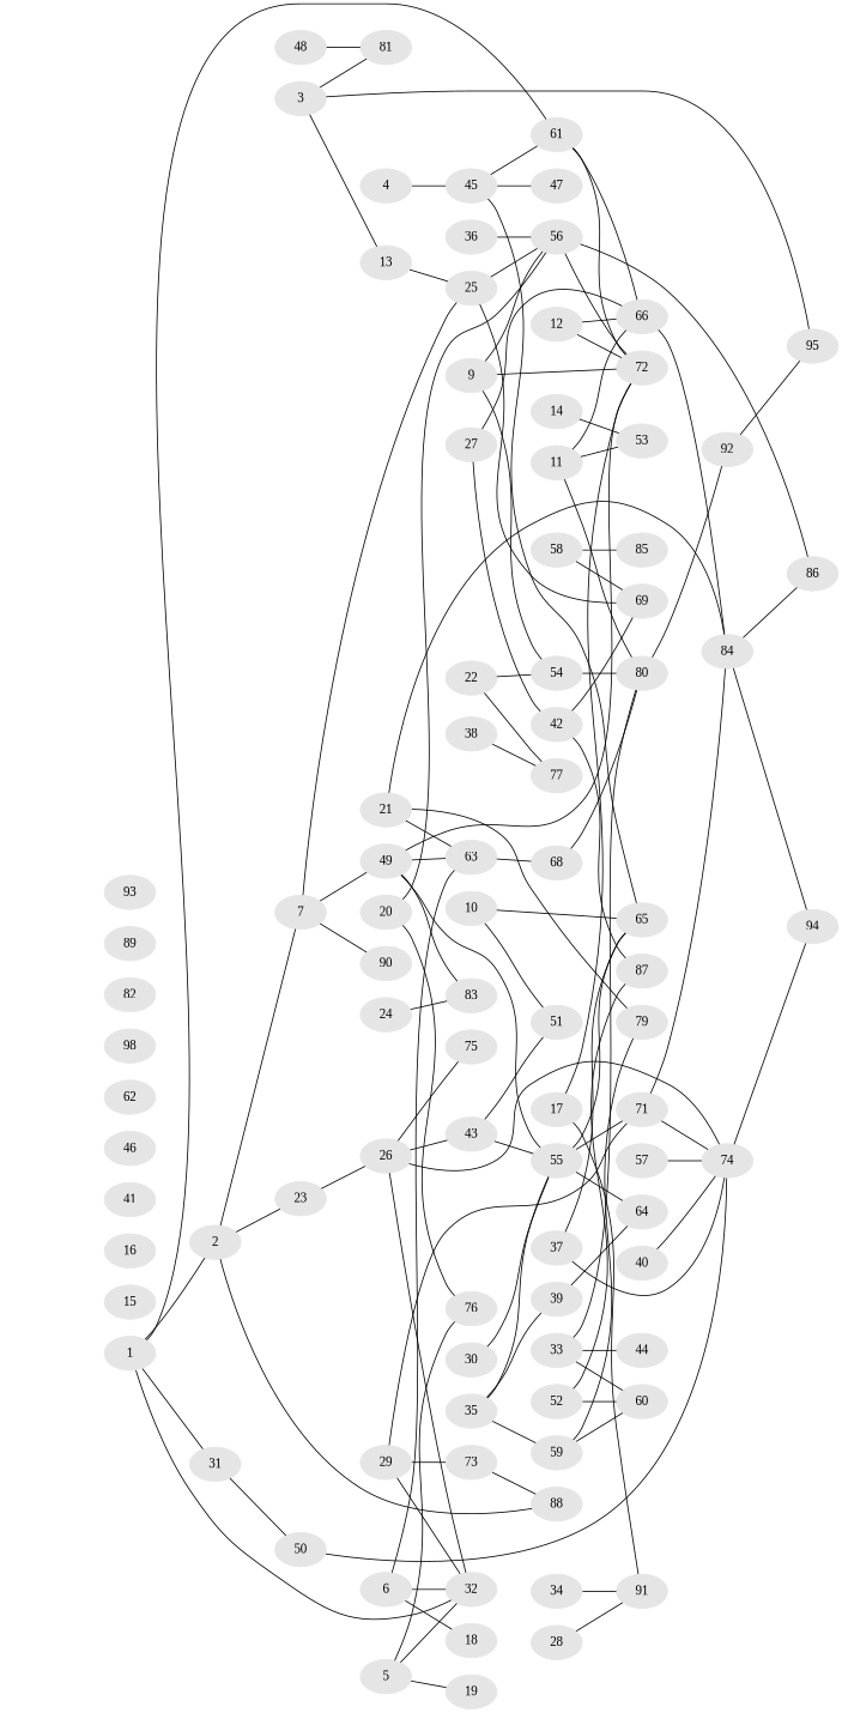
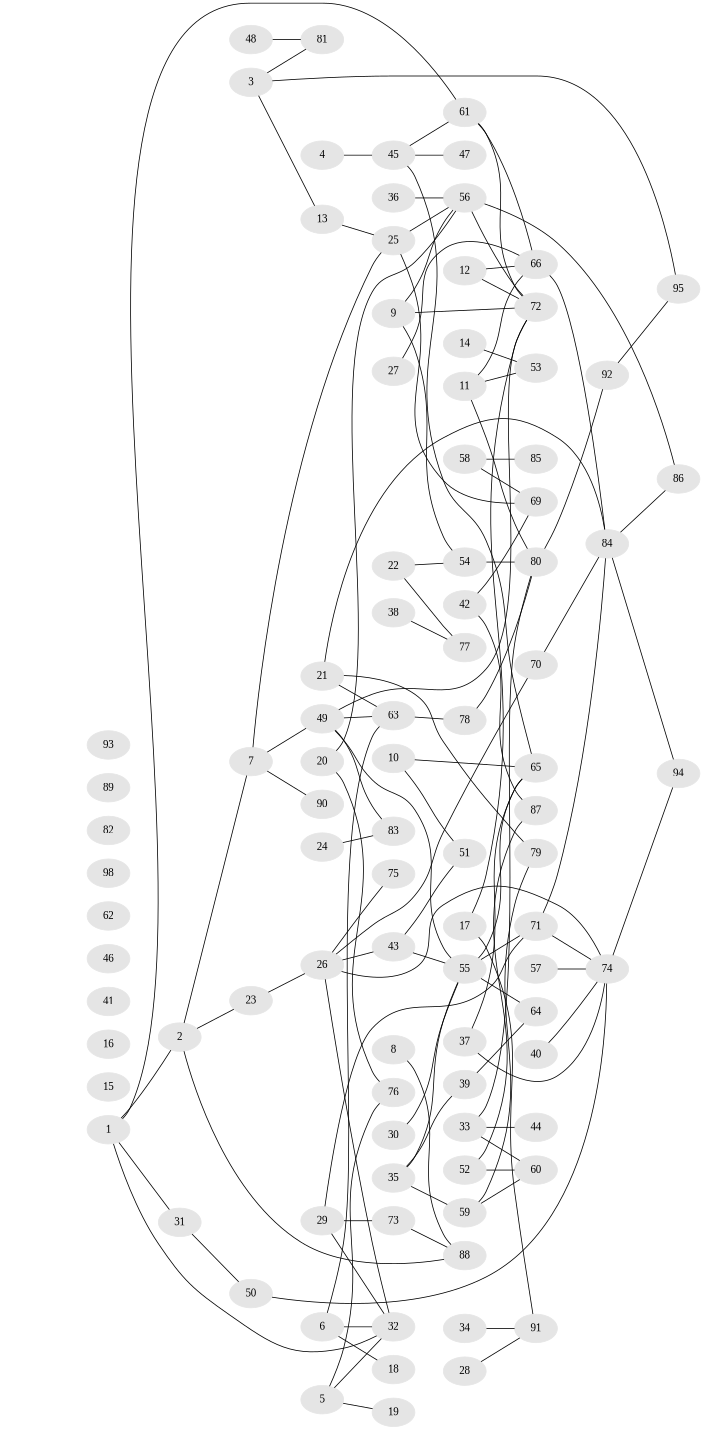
  graph {
    fontname="Liberation Serif"
    rankdir=LR
    node [color=gray90 fontname="Liberation Serif" style=filled]
    edge [fontname="Liberation Serif"]
    1
    2
    31
    32
    61
    7
    23
    88
    50
    72
    66
    25
    49
    90
    26
    3
    13
    81
    95
    4
    45
    65
    47
    5
    19
    76
    6
    18
    63
-   68
+   68 [label=78]
    56
    69
    83
    55
+   8
    9
    54
    80
    86
    10
    51
    11
    53
    84
    92
    12
    14
    15
    16
    17
    91
    20
    21
    79
    94
    22
    77
    43
+   70
    74
    75
    24
    27
    42
    87
    28
    29
    71
    73
    30
    64
    33
    44
    60
    34
    35
    39
    59
    36
    37
    38
    40
    41
    46
    48
    52
    57
    58
    85
    62
    n91 [label=98]
    82
    89
    93
    1 -- 2
    1 -- 31
    1 -- 32
    1 -- 61
    2 -- 7
    2 -- 23
    2 -- 88
    31 -- 50
    61 -- 72
    61 -- 66
    7 -- 25
    7 -- 49
    7 -- 90
    23 -- 26
    50 -- 74
    66 -- 84
    25 -- 56
    25 -- 69
    49 -- 72
    49 -- 63
    49 -- 83
    49 -- 55
    26 -- 32
    26 -- 43
+   26 -- 70
    26 -- 74
    26 -- 75
    3 -- 13
    3 -- 81
    3 -- 95
    13 -- 25
    4 -- 45
    45 -- 61
    45 -- 65
    45 -- 47
    5 -- 32
    5 -- 19
    5 -- 76
    6 -- 32
    6 -- 18
    6 -- 63
    63 -- 68
    68 -- 80
    56 -- 72
    56 -- 86
    55 -- 65
    55 -- 71
    55 -- 64
+   8 -- 88
    9 -- 72
    9 -- 56
    9 -- 54
    54 -- 80
    80 -- 92
    10 -- 65
    10 -- 51
    11 -- 66
    11 -- 80
    11 -- 53
    84 -- 86
    84 -- 94
    92 -- 95
    12 -- 72
    12 -- 66
    14 -- 53
    17 -- 72
    17 -- 91
    20 -- 76
    20 -- 56
    21 -- 63
    21 -- 84
    21 -- 79
    22 -- 54
    22 -- 77
    43 -- 55
    43 -- 51
+   70 -- 84
    74 -- 94
    24 -- 83
    27 -- 66
-   27 -- 42
    42 -- 69
    42 -- 87
    28 -- 91
    29 -- 32
    29 -- 71
    29 -- 73
    71 -- 84
    71 -- 74
    73 -- 88
    30 -- 55
    33 -- 80
    33 -- 44
    33 -- 60
    34 -- 91
    35 -- 55
    35 -- 39
    35 -- 59
    39 -- 64
    59 -- 79
    59 -- 60
    36 -- 56
    37 -- 65
    37 -- 74
    38 -- 77
    40 -- 74
    48 -- 81
    52 -- 87
    52 -- 60
    57 -- 74
    58 -- 69
    58 -- 85
  }
